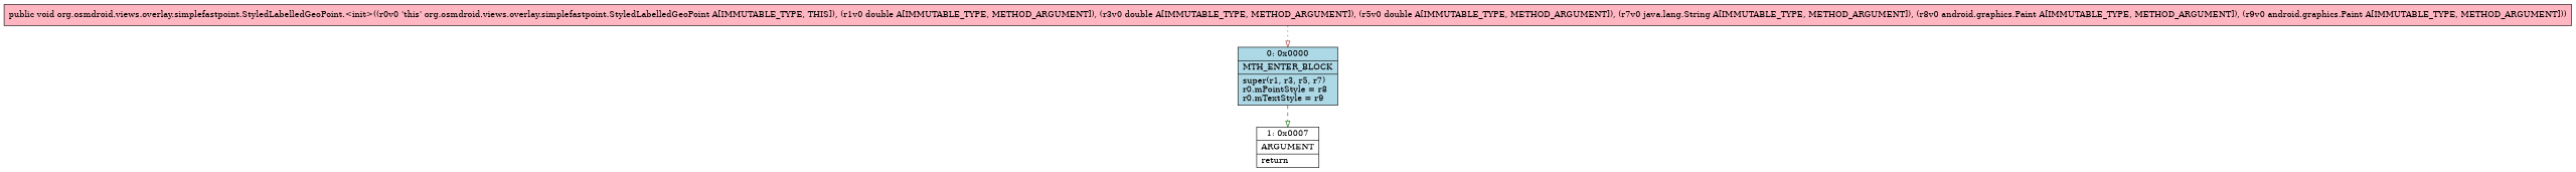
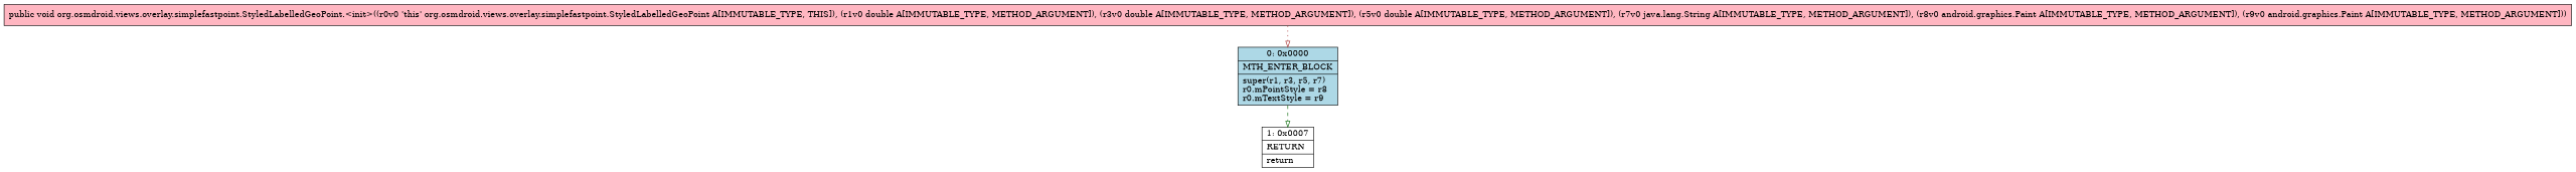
  digraph {
    node [shape=record style=filled]
    edge [arrowhead=onormal]
    n1 [label="{0\:\ 0x0000|MTH_ENTER_BLOCK\l|super(r1, r3, r5, r7)\lr0.mPointStyle = r8\lr0.mTextStyle = r9\l}" fillcolor=lightblue]
-   n2 [label="{1\:\ 0x0007|ARGUMENT\l|return\l}" fillcolor=white]
+   n2 [label="{1\:\ 0x0007|RETURN\l|return\l}" fillcolor=white]
    n3 [label="{public void org.osmdroid.views.overlay.simplefastpoint.StyledLabelledGeoPoint.\<init\>((r0v0 'this' org.osmdroid.views.overlay.simplefastpoint.StyledLabelledGeoPoint A[IMMUTABLE_TYPE, THIS]), (r1v0 double A[IMMUTABLE_TYPE, METHOD_ARGUMENT]), (r3v0 double A[IMMUTABLE_TYPE, METHOD_ARGUMENT]), (r5v0 double A[IMMUTABLE_TYPE, METHOD_ARGUMENT]), (r7v0 java.lang.String A[IMMUTABLE_TYPE, METHOD_ARGUMENT]), (r8v0 android.graphics.Paint A[IMMUTABLE_TYPE, METHOD_ARGUMENT]), (r9v0 android.graphics.Paint A[IMMUTABLE_TYPE, METHOD_ARGUMENT])) }" fillcolor=lightpink]
    n1 -> n2 [color=darkgreen style=dashed]
    n3 -> n1 [color=brown style=dotted]
  }
